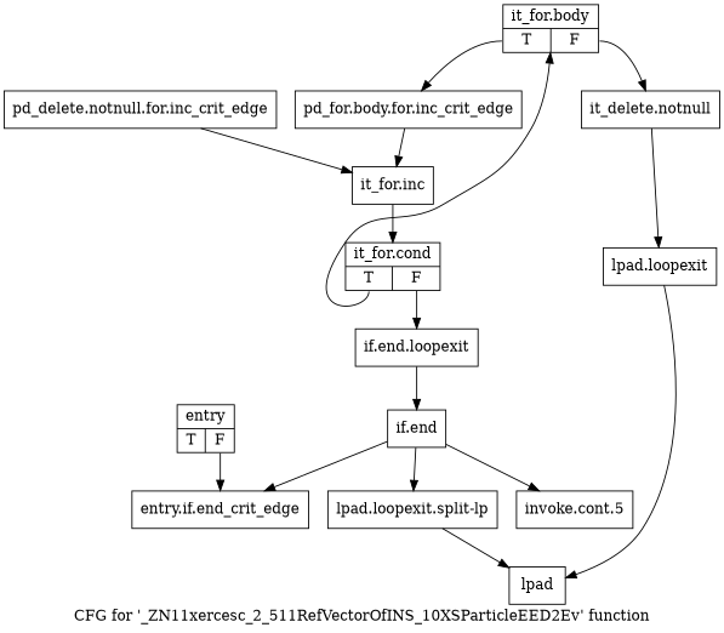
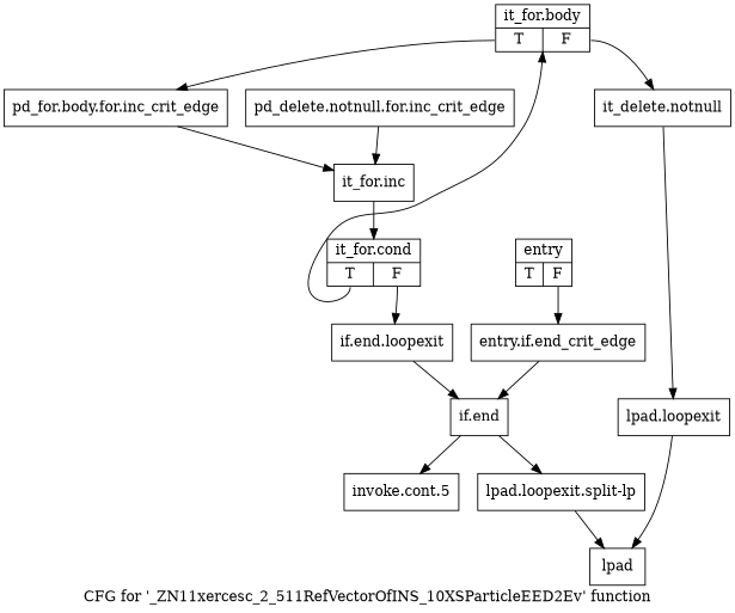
  digraph {
    label="CFG for '_ZN11xercesc_2_511RefVectorOfINS_10XSParticleEED2Ev' function"
    node [shape=record]
    n1 [label="{entry|{<s0>T|<s1>F}}"]
    n2 [label="{entry.if.end_crit_edge}"]
    n3 [label="{if.end}"]
    n4 [label="{it_for.cond|{<s0>T|<s1>F}}"]
    n5 [label="{it_for.body|{<s0>T|<s1>F}}"]
    n6 [label="{if.end.loopexit}"]
    n7 [label="{lpad.loopexit.split-lp}"]
    n8 [label="{invoke.cont.5}"]
    n9 [label="{lpad}"]
    n10 [label="{pd_for.body.for.inc_crit_edge}"]
    n11 [label="{it_delete.notnull}"]
    n12 [label="{it_for.inc}"]
    n13 [label="{lpad.loopexit}"]
    n14 [label="{pd_delete.notnull.for.inc_crit_edge}"]
    n1 -> n2 [tailport=s1]
-   n3 -> n2
+   n2 -> n3
    n3 -> n7
    n3 -> n8
    n4 -> n5 [tailport=s0]
    n4 -> n6 [tailport=s1]
    n5 -> n10 [tailport=s0]
    n5 -> n11 [tailport=s1]
    n6 -> n3
    n7 -> n9
    n10 -> n12
    n11 -> n13
    n12 -> n4
    n13 -> n9
    n14 -> n12
  }
